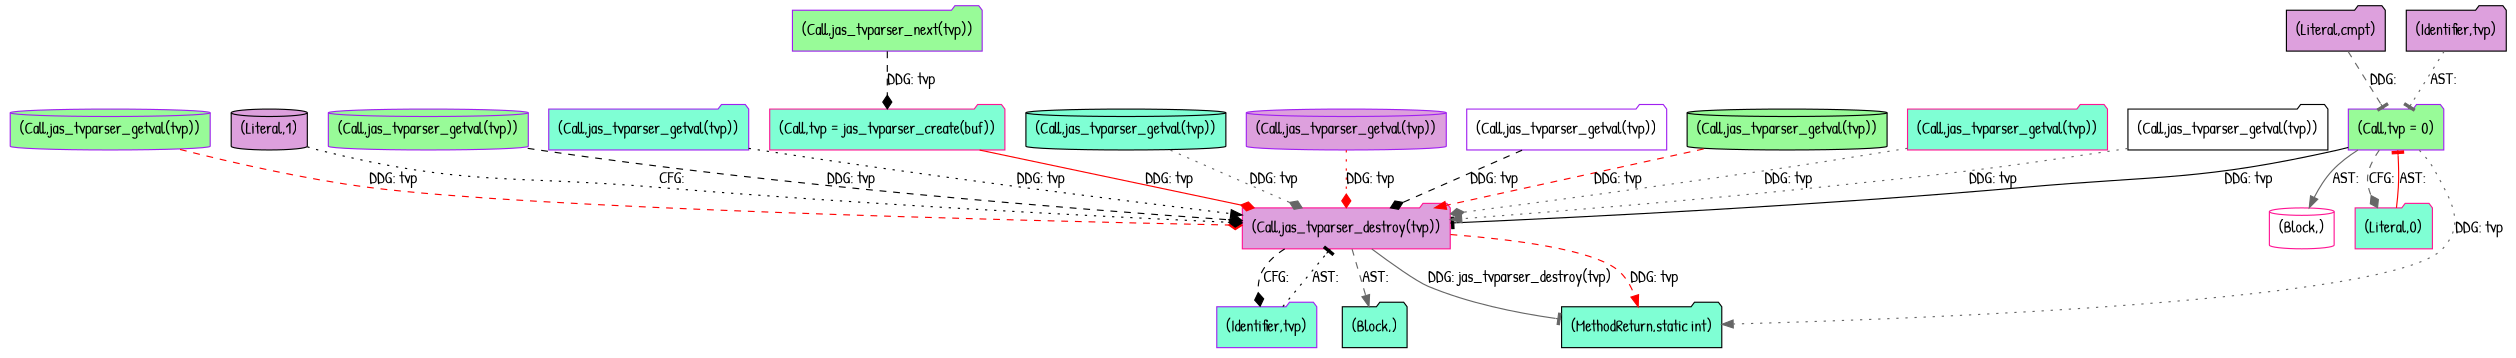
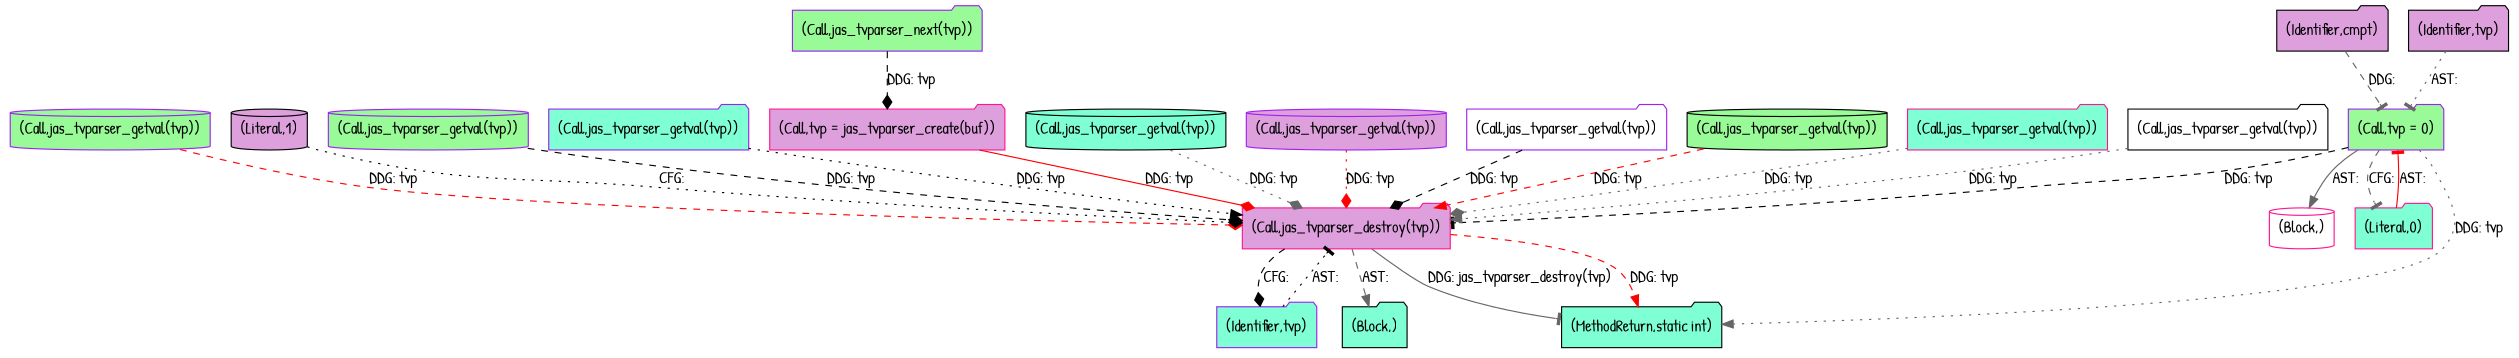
  digraph {
    fontname="Patrick Hand"
    node [color=purple fillcolor=aquamarine fontname="Patrick Hand" shape=folder style=filled]
    edge [arrowhead=diamond color=gray40 fontname="Patrick Hand" style=dashed]
    n1 [fillcolor=palegreen label="(Call,tvp = 0)"]
    n2 [color=deeppink fillcolor=plum label="(Call,jas_tvparser_destroy(tvp))"]
    n3 [color=deeppink fillcolor=white label="(Block,)" shape=cylinder]
    n4 [color=deeppink label="(Literal,0)"]
    n5 [color=black label="(MethodReturn,static int)"]
    n6 [label="(Identifier,tvp)"]
    n7 [color=black label="(Block,)"]
-   n8 [color=black fillcolor=plum label="(Literal,cmpt)"]
+   n8 [color=black fillcolor=plum label="(Identifier,cmpt)"]
    n9 [color=black fillcolor=plum label="(Identifier,tvp)"]
    n10 [fillcolor=palegreen label="(Call,jas_tvparser_getval(tvp))" shape=cylinder]
    n11 [color=black fillcolor=plum label="(Literal,1)" shape=cylinder]
    n12 [fillcolor=palegreen label="(Call,jas_tvparser_getval(tvp))" shape=cylinder]
    n13 [label="(Call,jas_tvparser_getval(tvp))"]
-   n14 [color=deeppink label="(Call,tvp = jas_tvparser_create(buf))"]
+   n14 [color=deeppink fillcolor=plum label="(Call,tvp = jas_tvparser_create(buf))"]
    n15 [color=black label="(Call,jas_tvparser_getval(tvp))" shape=cylinder]
    n16 [fillcolor=plum label="(Call,jas_tvparser_getval(tvp))" shape=cylinder]
    n17 [fillcolor=white label="(Call,jas_tvparser_getval(tvp))"]
    n18 [fillcolor=palegreen label="(Call,jas_tvparser_next(tvp))"]
    n19 [color=black fillcolor=palegreen label="(Call,jas_tvparser_getval(tvp))" shape=cylinder]
    n20 [color=deeppink label="(Call,jas_tvparser_getval(tvp))"]
    n21 [color=black fillcolor=white label="(Call,jas_tvparser_getval(tvp))"]
-   n1 -> n2 [arrowhead=tee color=black label="DDG: tvp" style=solid]
+   n1 -> n2 [arrowhead=tee color=black label="DDG: tvp"]
    n1 -> n3 [arrowhead=normal label="AST: " style=solid]
-   n1 -> n4 [label="CFG: "]
+   n1 -> n4 [arrowhead=tee label="CFG: "]
    n1 -> n5 [arrowhead=normal label="DDG: tvp" style=dotted]
    n2 -> n5 [arrowhead=normal color=red label="DDG: tvp"]
    n2 -> n5 [arrowhead=tee label="DDG: jas_tvparser_destroy(tvp)" style=solid]
    n2 -> n6 [color=black label="CFG: "]
    n2 -> n7 [arrowhead=normal label="AST: "]
    n4 -> n1 [arrowhead=tee color=red label="AST: " style=solid]
    n6 -> n2 [arrowhead=tee color=black label="AST: " style=dotted]
    n8 -> n1 [arrowhead=tee label="DDG: "]
    n9 -> n1 [arrowhead=tee label="AST: " style=dotted]
    n10 -> n2 [color=red label="DDG: tvp"]
    n11 -> n2 [color=black label="CFG: " style=dotted]
    n12 -> n2 [color=black label="DDG: tvp"]
    n13 -> n2 [arrowhead=normal color=black label="DDG: tvp" style=dotted]
    n14 -> n2 [color=red label="DDG: tvp" style=solid]
    n15 -> n2 [label="DDG: tvp" style=dotted]
    n16 -> n2 [color=red label="DDG: tvp" style=dotted]
    n17 -> n2 [color=black label="DDG: tvp"]
    n18 -> n14 [color=black label="DDG: tvp"]
    n19 -> n2 [arrowhead=normal color=red label="DDG: tvp"]
    n20 -> n2 [label="DDG: tvp" style=dotted]
    n21 -> n2 [arrowhead=normal label="DDG: tvp" style=dotted]
  }
